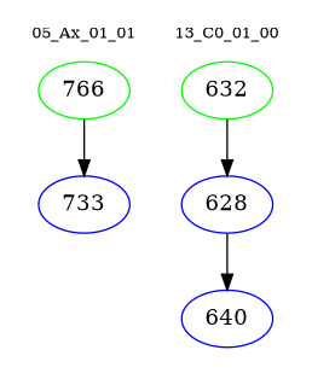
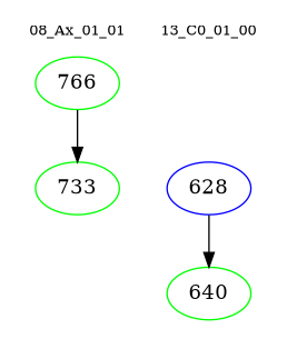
  digraph {
    node [color=green]
    edge [color=black]
    n1 [label=766]
-   n2 [color=blue label=733]
-   n3 [label=632]
+   n2 [label=733]
    n4 [color=blue label=628]
-   n5 [color=blue label=640]
+   n5 [label=640]
    subgraph cluster_1 {
      color=white
      fontsize=10
-     label="05_Ax_01_01"
+     label="08_Ax_01_01"
      n1
      n2
    }
    subgraph cluster_2 {
      color=white
      fontsize=10
      label="13_C0_01_00"
-     n3
      n4
      n5
    }
    n1 -> n2
-   n3 -> n4
    n4 -> n5
  }
